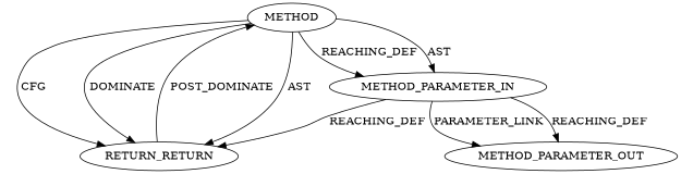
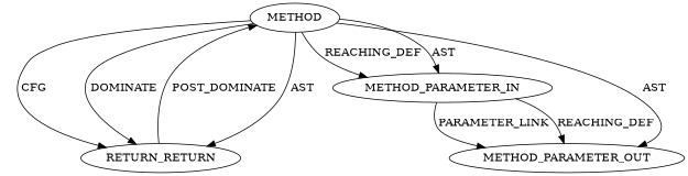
  digraph {
    node [CODE=p1 EVALUATION_STRATEGY=BY_VALUE NAME=p1 ORDER=1 TYPE_FULL_NAME=ANY]
    n1 [INDEX=1 IS_VARIADIC=false label=METHOD_PARAMETER_OUT]
    n2 [CODE=RET ORDER=2 label=RETURN_RETURN NAME=""]
    n3 [AST_PARENT_FULL_NAME="<global>" AST_PARENT_TYPE=NAMESPACE_BLOCK CODE="<empty>" FILENAME="<empty>" FULL_NAME=inet_csk IS_EXTERNAL=true NAME=inet_csk ORDER=0 label=METHOD EVALUATION_STRATEGY="" TYPE_FULL_NAME=""]
    n4 [INDEX=1 IS_VARIADIC=false label=METHOD_PARAMETER_IN]
    n2 -> n3 [label=POST_DOMINATE]
+   n3 -> n1 [label=AST]
    n3 -> n2 [label=CFG]
    n3 -> n2 [label=DOMINATE]
    n3 -> n2 [label=AST]
    n3 -> n4 [label=REACHING_DEF]
    n3 -> n4 [label=AST]
    n4 -> n1 [label=PARAMETER_LINK]
    n4 -> n1 [VARIABLE=p1 label=REACHING_DEF]
-   n4 -> n2 [VARIABLE=p1 label=REACHING_DEF]
  }
